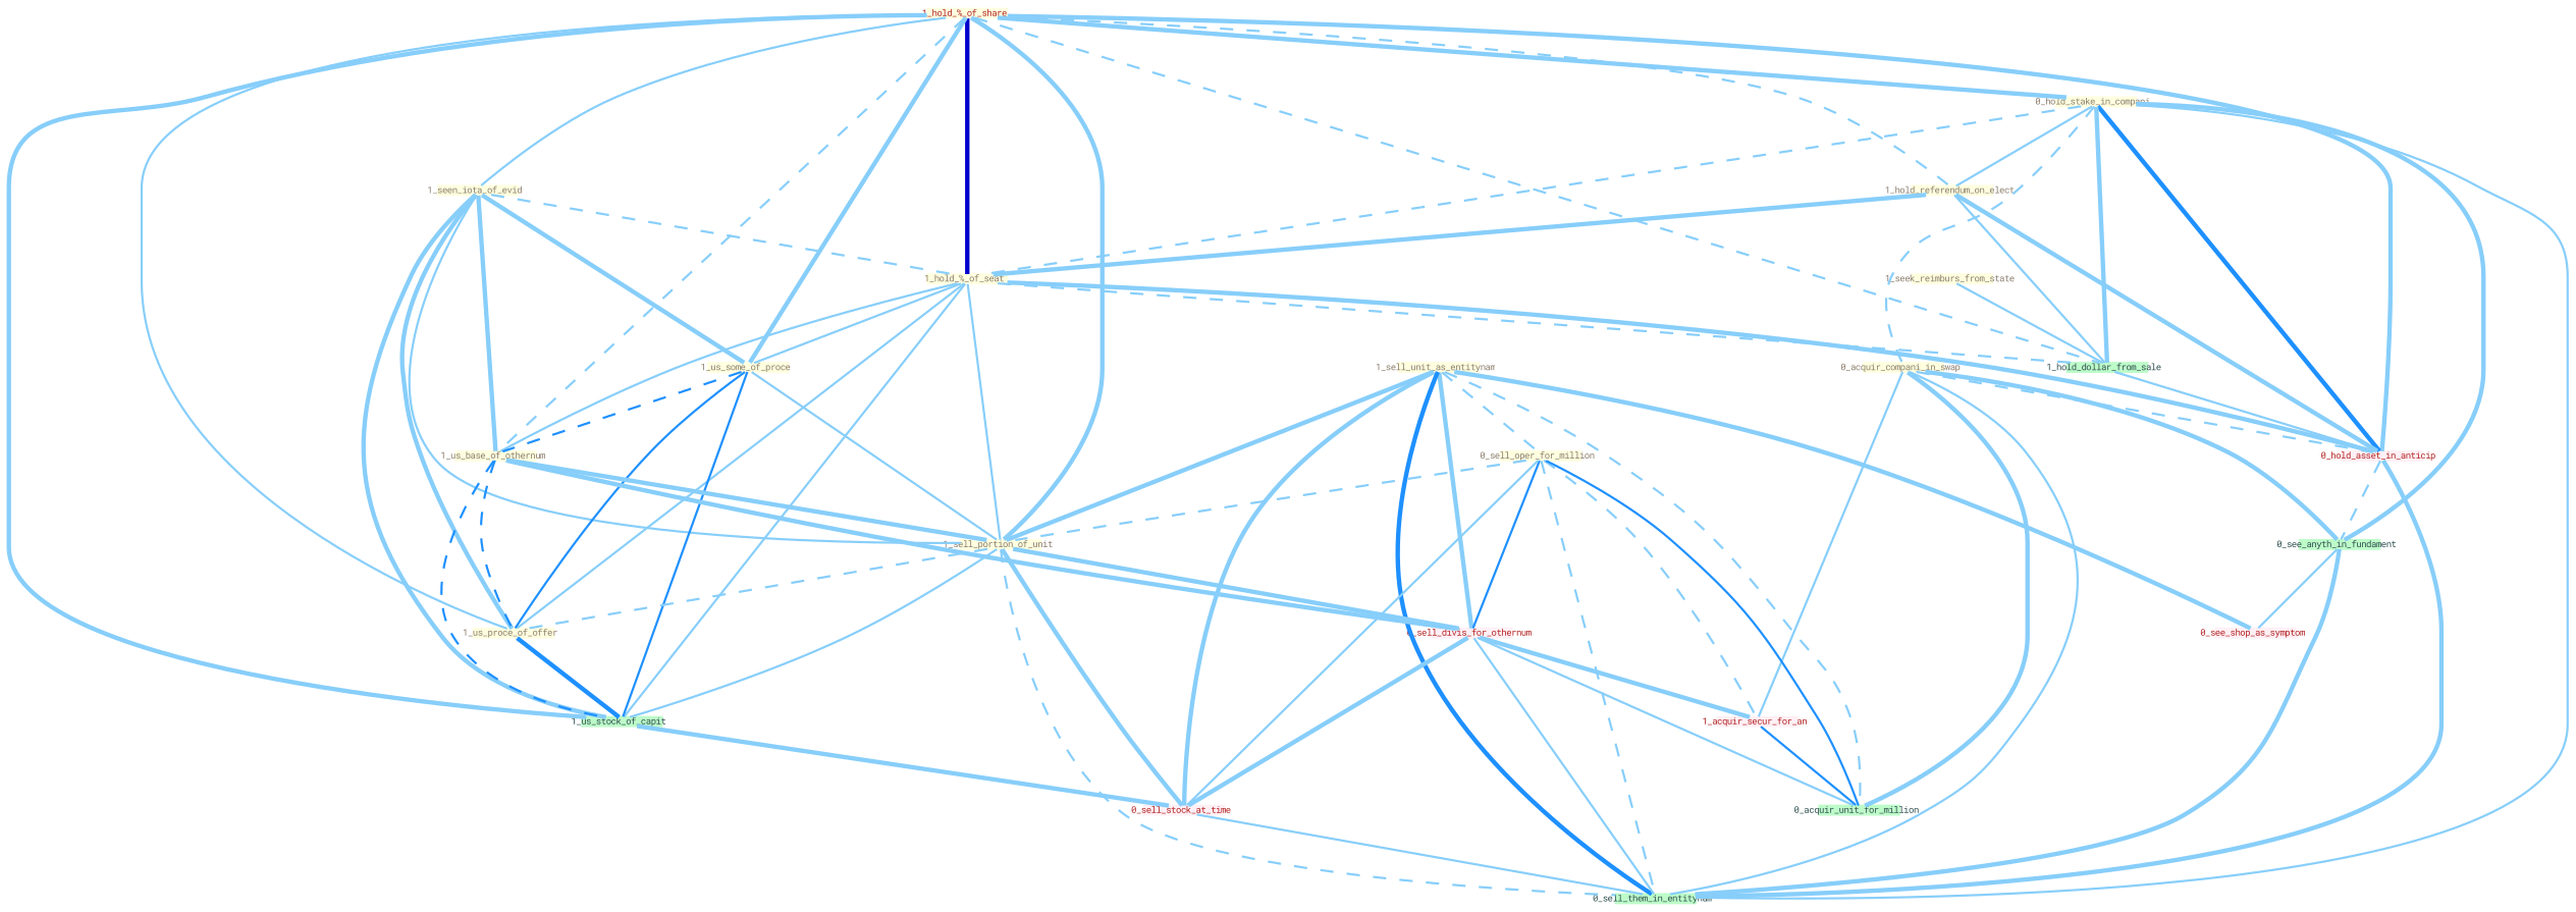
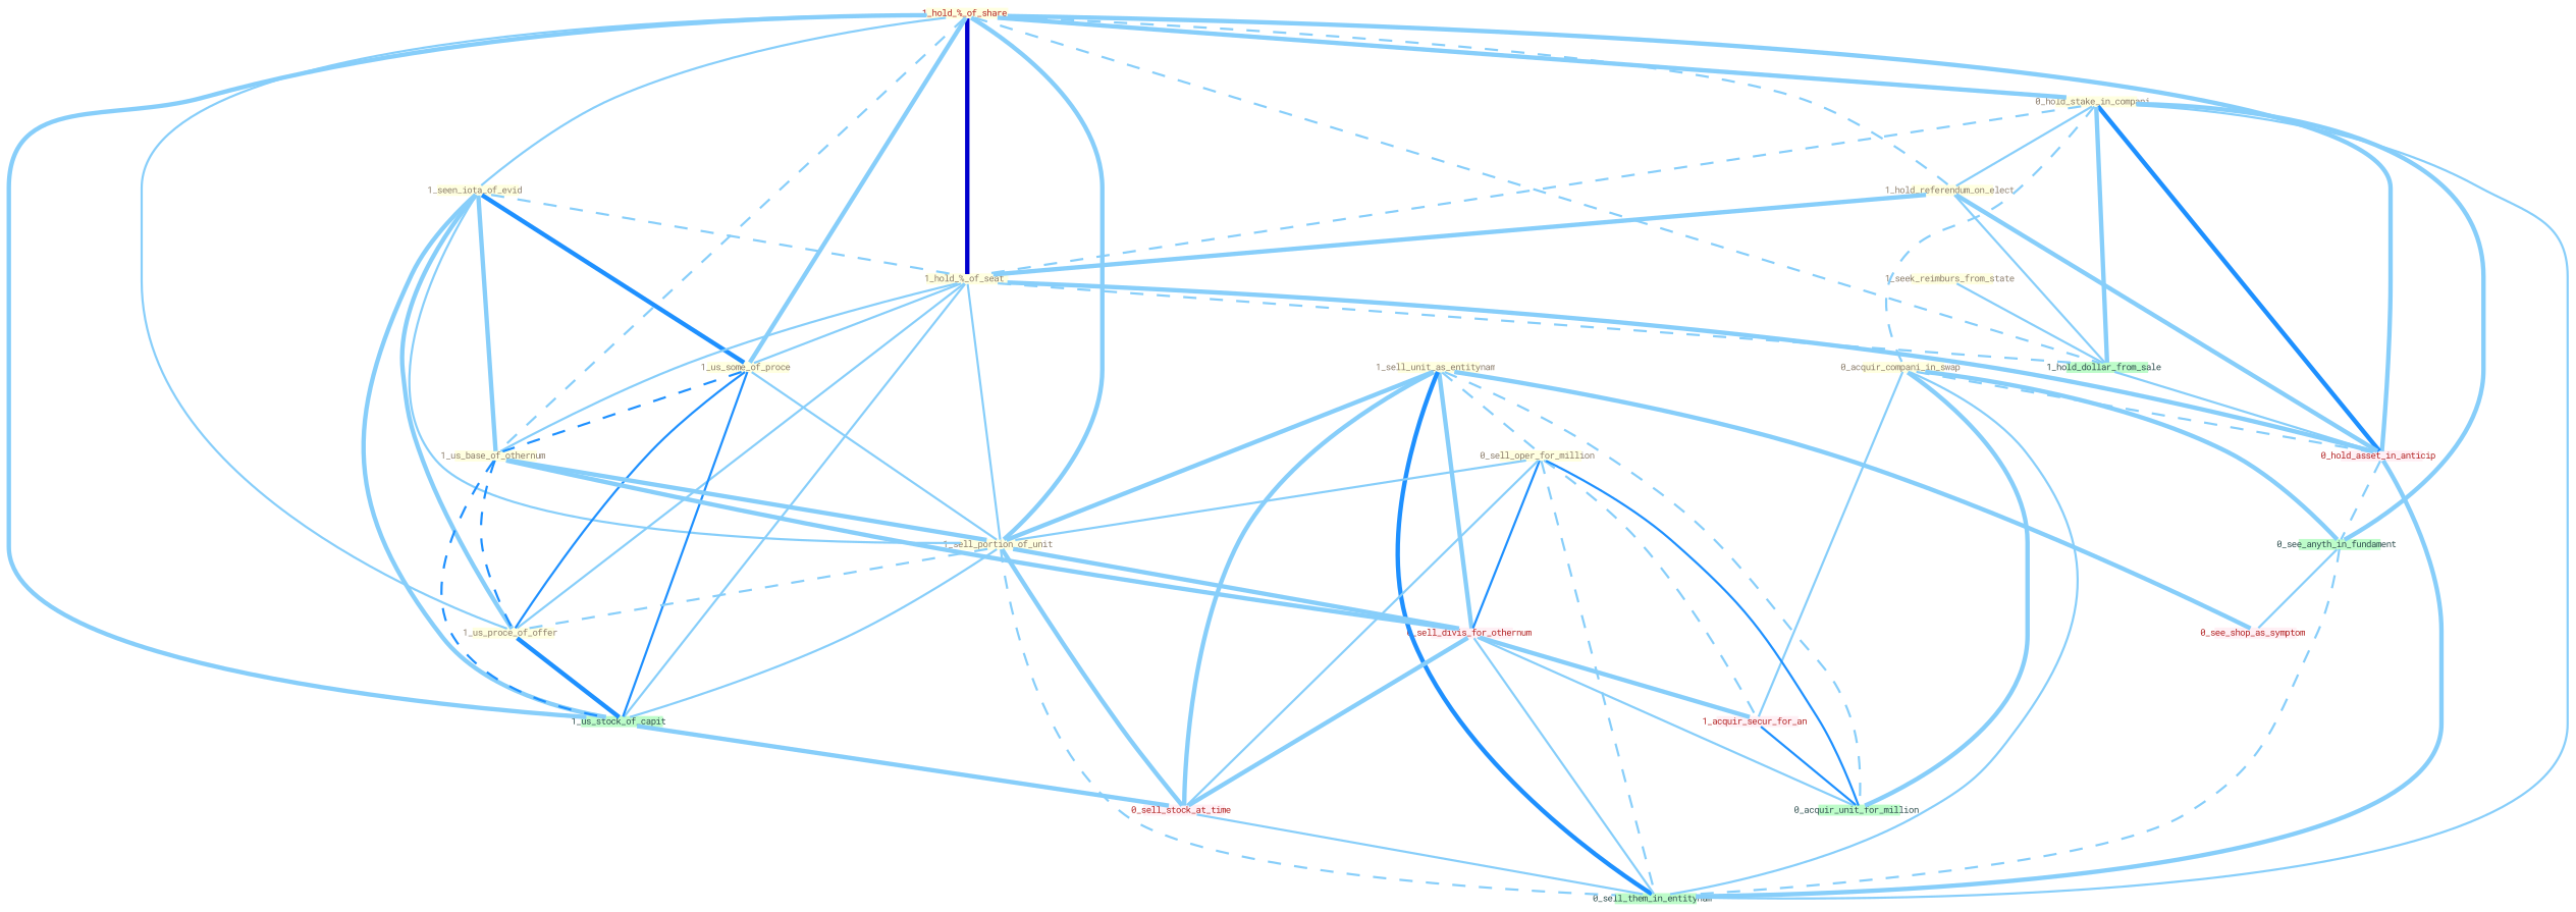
  graph {
    fontname="Roboto Mono"
    node [color="#ffffe0" fixedsize=true fontcolor="#8b7d6b" fontname="Roboto Mono" fontsize=4 shape=polygon style=filled]
    edge [color="#87cefa" fontname="Roboto Mono" style=bold w=1]
    "1_hold_%_of_share " [fontcolor="#b22222" height=.06 width=.5]
    "1_seen_iota_of_evid " [height=.06 width=.5]
    "0_hold_stake_in_compani " [height=.06 width=.5]
    "1_hold_referendum_on_elect " [height=.06 width=.5]
    "0_acquir_compani_in_swap " [height=.06 width=.5]
    "1_sell_unit_as_entitynam " [height=.06 width=.5]
    "1_hold_%_of_seat " [height=.06 width=.5]
    "1_us_some_of_proce " [height=.06 width=.5]
    "1_seek_reimburs_from_state " [height=.06 width=.5]
    "0_sell_oper_for_million " [height=.06 width=.5]
    "1_us_base_of_othernum " [height=.06 width=.5]
    "1_sell_portion_of_unit " [height=.06 width=.5]
    "1_us_proce_of_offer " [height=.06 width=.5]
    "0_sell_divis_for_othernum " [color="#fff0f5" fontcolor="#b22222" height=.06 width=.5]
    "1_acquir_secur_for_an " [color="#fff0f5" fontcolor="#b22222" height=.06 width=.5]
    "0_hold_asset_in_anticip " [color="#fff0f5" fontcolor="#b22222" height=.06 width=.5]
    "0_sell_stock_at_time " [color="#fff0f5" fontcolor="#b22222" height=.06 width=.5]
    "0_see_shop_as_symptom " [color="#fff0f5" fontcolor="#b22222" height=.06 width=.5]
    "1_us_stock_of_capit " [color="#BDFCC9" fontcolor="#2f4f4f" height=.06 width=.5]
    "1_hold_dollar_from_sale " [color="#BDFCC9" fontcolor="#2f4f4f" height=.06 width=.5]
    "0_see_anyth_in_fundament " [color="#BDFCC9" fontcolor="#2f4f4f" height=.06 width=.5]
    "0_sell_them_in_entitynam " [color="#BDFCC9" fontcolor="#2f4f4f" height=.06 width=.5]
    "0_acquir_unit_for_million " [color="#BDFCC9" fontcolor="#2f4f4f" height=.06 width=.5]
    subgraph sub_1 {
      "1_hold_%_of_share "
      "1_seen_iota_of_evid "
      "0_hold_stake_in_compani "
      "1_hold_referendum_on_elect "
      "0_acquir_compani_in_swap "
      "1_sell_unit_as_entitynam "
      "1_hold_%_of_seat "
      "1_us_some_of_proce "
      "1_seek_reimburs_from_state "
      "0_sell_oper_for_million "
      "1_us_base_of_othernum "
      "1_sell_portion_of_unit "
      "1_us_proce_of_offer "
    }
    subgraph sub_2 {
      "0_sell_divis_for_othernum "
      "1_acquir_secur_for_an "
      "0_hold_asset_in_anticip "
      "0_sell_stock_at_time "
      "0_see_shop_as_symptom "
    }
    "1_hold_%_of_share " -- "1_seen_iota_of_evid " [style=solid]
    "1_hold_%_of_share " -- "0_hold_stake_in_compani "
    "1_hold_%_of_share " -- "1_hold_referendum_on_elect " [style=dashed]
    "1_hold_%_of_share " -- "1_hold_%_of_seat " [color="#0000cd" w=3]
    "1_hold_%_of_share " -- "1_us_some_of_proce "
    "1_hold_%_of_share " -- "1_us_base_of_othernum " [style=dashed]
    "1_hold_%_of_share " -- "1_sell_portion_of_unit "
    "1_hold_%_of_share " -- "1_us_proce_of_offer " [style=solid]
    "1_hold_%_of_share " -- "0_hold_asset_in_anticip "
    "1_hold_%_of_share " -- "1_us_stock_of_capit "
    "1_hold_%_of_share " -- "1_hold_dollar_from_sale " [style=dashed]
    "1_seen_iota_of_evid " -- "1_hold_%_of_seat " [style=dashed]
-   "1_seen_iota_of_evid " -- "1_us_some_of_proce "
+   "1_seen_iota_of_evid " -- "1_us_some_of_proce " [color="#1e90ff"]
    "1_seen_iota_of_evid " -- "1_us_base_of_othernum "
    "1_seen_iota_of_evid " -- "1_sell_portion_of_unit " [style=solid]
    "1_seen_iota_of_evid " -- "1_us_proce_of_offer "
    "1_seen_iota_of_evid " -- "1_us_stock_of_capit "
    "0_hold_stake_in_compani " -- "1_hold_referendum_on_elect " [style=solid]
    "0_hold_stake_in_compani " -- "0_acquir_compani_in_swap " [style=dashed]
    "0_hold_stake_in_compani " -- "1_hold_%_of_seat " [style=dashed]
    "0_hold_stake_in_compani " -- "0_hold_asset_in_anticip " [color="#1e90ff" w=2]
    "0_hold_stake_in_compani " -- "1_hold_dollar_from_sale "
    "0_hold_stake_in_compani " -- "0_see_anyth_in_fundament "
    "0_hold_stake_in_compani " -- "0_sell_them_in_entitynam " [style=solid]
    "1_hold_referendum_on_elect " -- "1_hold_%_of_seat "
    "1_hold_referendum_on_elect " -- "0_hold_asset_in_anticip "
    "1_hold_referendum_on_elect " -- "1_hold_dollar_from_sale " [style=solid]
    "0_acquir_compani_in_swap " -- "1_acquir_secur_for_an " [style=solid]
    "0_acquir_compani_in_swap " -- "0_hold_asset_in_anticip " [style=dashed]
    "0_acquir_compani_in_swap " -- "0_see_anyth_in_fundament "
    "0_acquir_compani_in_swap " -- "0_sell_them_in_entitynam " [style=solid]
    "0_acquir_compani_in_swap " -- "0_acquir_unit_for_million "
    "1_sell_unit_as_entitynam " -- "0_sell_oper_for_million " [style=dashed]
    "1_sell_unit_as_entitynam " -- "1_sell_portion_of_unit "
    "1_sell_unit_as_entitynam " -- "0_sell_divis_for_othernum "
    "1_sell_unit_as_entitynam " -- "0_sell_stock_at_time "
    "1_sell_unit_as_entitynam " -- "0_see_shop_as_symptom "
    "1_sell_unit_as_entitynam " -- "0_sell_them_in_entitynam " [color="#1e90ff" w=2]
    "1_sell_unit_as_entitynam " -- "0_acquir_unit_for_million " [style=dashed]
    "1_hold_%_of_seat " -- "1_us_some_of_proce " [style=solid]
    "1_hold_%_of_seat " -- "1_us_base_of_othernum " [style=solid]
    "1_hold_%_of_seat " -- "1_sell_portion_of_unit " [style=solid]
    "1_hold_%_of_seat " -- "1_us_proce_of_offer " [style=solid]
    "1_hold_%_of_seat " -- "0_hold_asset_in_anticip "
    "1_hold_%_of_seat " -- "1_us_stock_of_capit " [style=solid]
    "1_hold_%_of_seat " -- "1_hold_dollar_from_sale " [style=dashed]
    "1_us_some_of_proce " -- "1_us_base_of_othernum " [color="#1e90ff" style=dashed w=2]
    "1_us_some_of_proce " -- "1_sell_portion_of_unit " [style=solid]
    "1_us_some_of_proce " -- "1_us_proce_of_offer " [color="#1e90ff" style=solid w=2]
    "1_us_some_of_proce " -- "1_us_stock_of_capit " [color="#1e90ff" style=solid w=2]
    "1_seek_reimburs_from_state " -- "1_hold_dollar_from_sale " [style=solid]
-   "0_sell_oper_for_million " -- "1_sell_portion_of_unit " [style=dashed]
+   "0_sell_oper_for_million " -- "1_sell_portion_of_unit " [style=solid]
    "0_sell_oper_for_million " -- "0_sell_divis_for_othernum " [color="#1e90ff" style=solid w=2]
    "0_sell_oper_for_million " -- "1_acquir_secur_for_an " [style=dashed]
    "0_sell_oper_for_million " -- "0_sell_stock_at_time " [style=solid]
    "0_sell_oper_for_million " -- "0_sell_them_in_entitynam " [style=dashed]
    "0_sell_oper_for_million " -- "0_acquir_unit_for_million " [color="#1e90ff" style=solid w=2]
    "1_us_base_of_othernum " -- "1_sell_portion_of_unit "
    "1_us_base_of_othernum " -- "1_us_proce_of_offer " [color="#1e90ff" style=dashed w=2]
    "1_us_base_of_othernum " -- "0_sell_divis_for_othernum "
    "1_us_base_of_othernum " -- "1_us_stock_of_capit " [color="#1e90ff" style=dashed w=2]
    "1_sell_portion_of_unit " -- "1_us_proce_of_offer " [style=dashed]
    "1_sell_portion_of_unit " -- "0_sell_divis_for_othernum "
    "1_sell_portion_of_unit " -- "0_sell_stock_at_time "
    "1_sell_portion_of_unit " -- "1_us_stock_of_capit " [style=solid]
    "1_sell_portion_of_unit " -- "0_sell_them_in_entitynam " [style=dashed]
    "1_us_proce_of_offer " -- "1_us_stock_of_capit " [color="#1e90ff" w=2]
    "0_sell_divis_for_othernum " -- "1_acquir_secur_for_an "
    "0_sell_divis_for_othernum " -- "0_sell_stock_at_time "
    "0_sell_divis_for_othernum " -- "0_sell_them_in_entitynam " [style=solid]
    "0_sell_divis_for_othernum " -- "0_acquir_unit_for_million " [style=solid]
    "1_acquir_secur_for_an " -- "0_acquir_unit_for_million " [color="#1e90ff" style=solid w=2]
    "0_hold_asset_in_anticip " -- "0_see_anyth_in_fundament " [style=dashed]
    "0_hold_asset_in_anticip " -- "0_sell_them_in_entitynam "
    "0_sell_stock_at_time " -- "0_sell_them_in_entitynam " [style=solid]
    "1_us_stock_of_capit " -- "0_sell_stock_at_time "
    "1_hold_dollar_from_sale " -- "0_hold_asset_in_anticip " [style=solid]
    "0_see_anyth_in_fundament " -- "0_see_shop_as_symptom " [style=solid]
-   "0_see_anyth_in_fundament " -- "0_sell_them_in_entitynam "
+   "0_see_anyth_in_fundament " -- "0_sell_them_in_entitynam " [style=dashed]
  }
